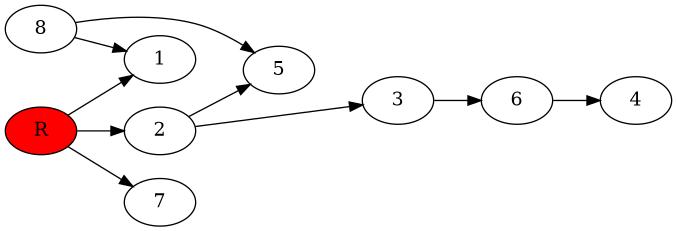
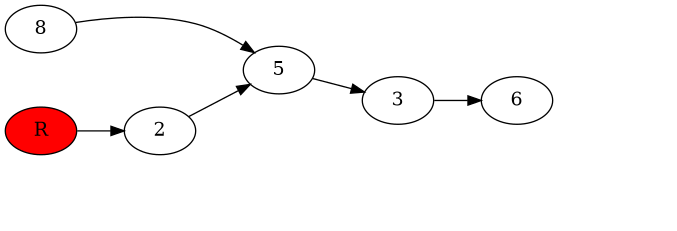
  digraph {
    rankdir=LR
    3
    6
    2
    5
    8
-   1
-   4
    R [fillcolor="#ff0000" style=filled]
-   7
    3 -> 6
-   6 -> 4
    2 -> 5
-   2 -> 3
+   5 -> 3
    8 -> 5
-   8 -> 1
    R -> 2
-   R -> 1
-   R -> 7
  }
